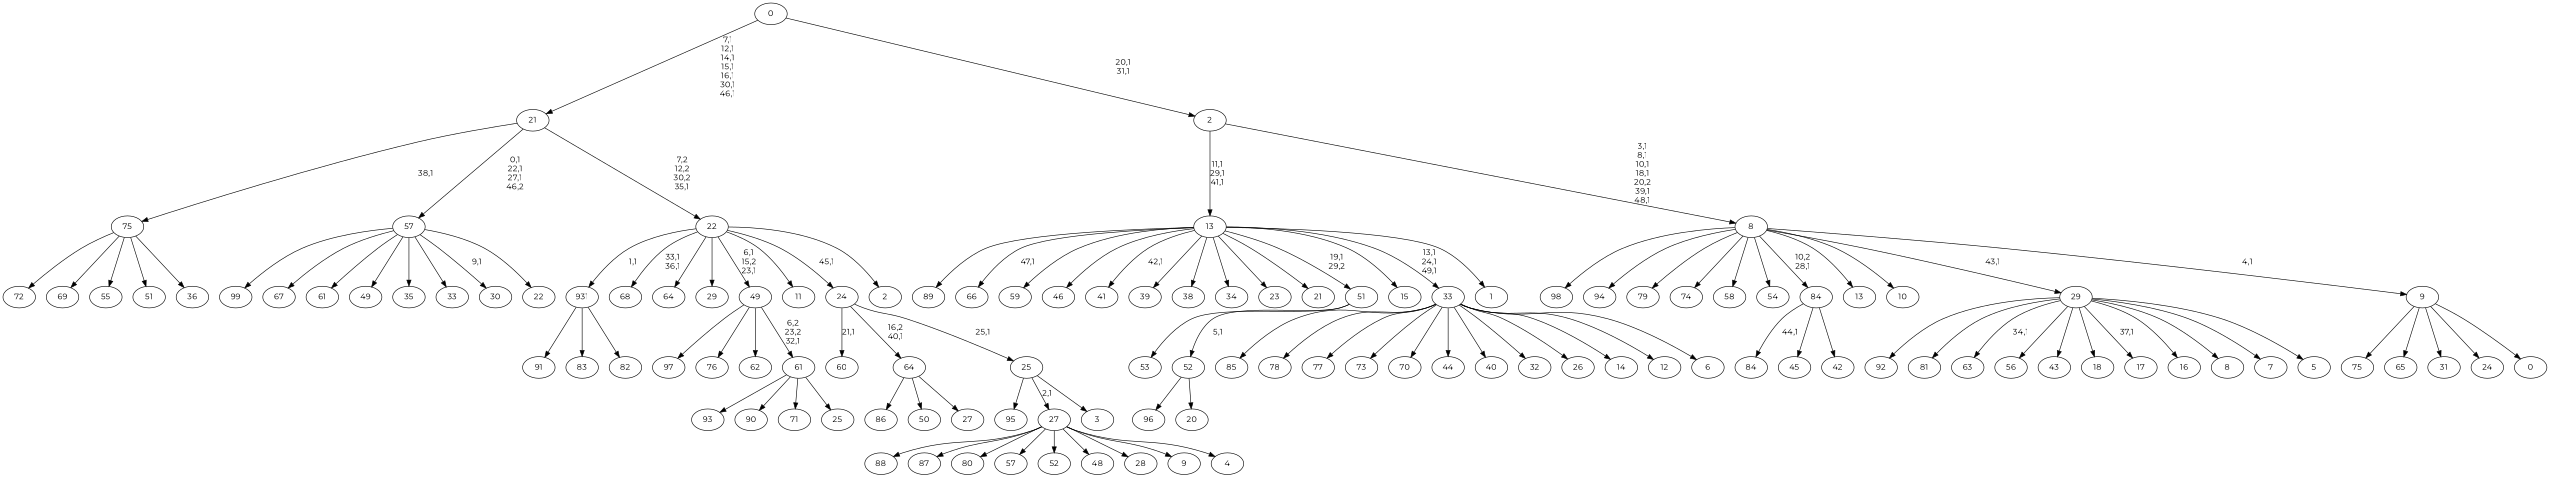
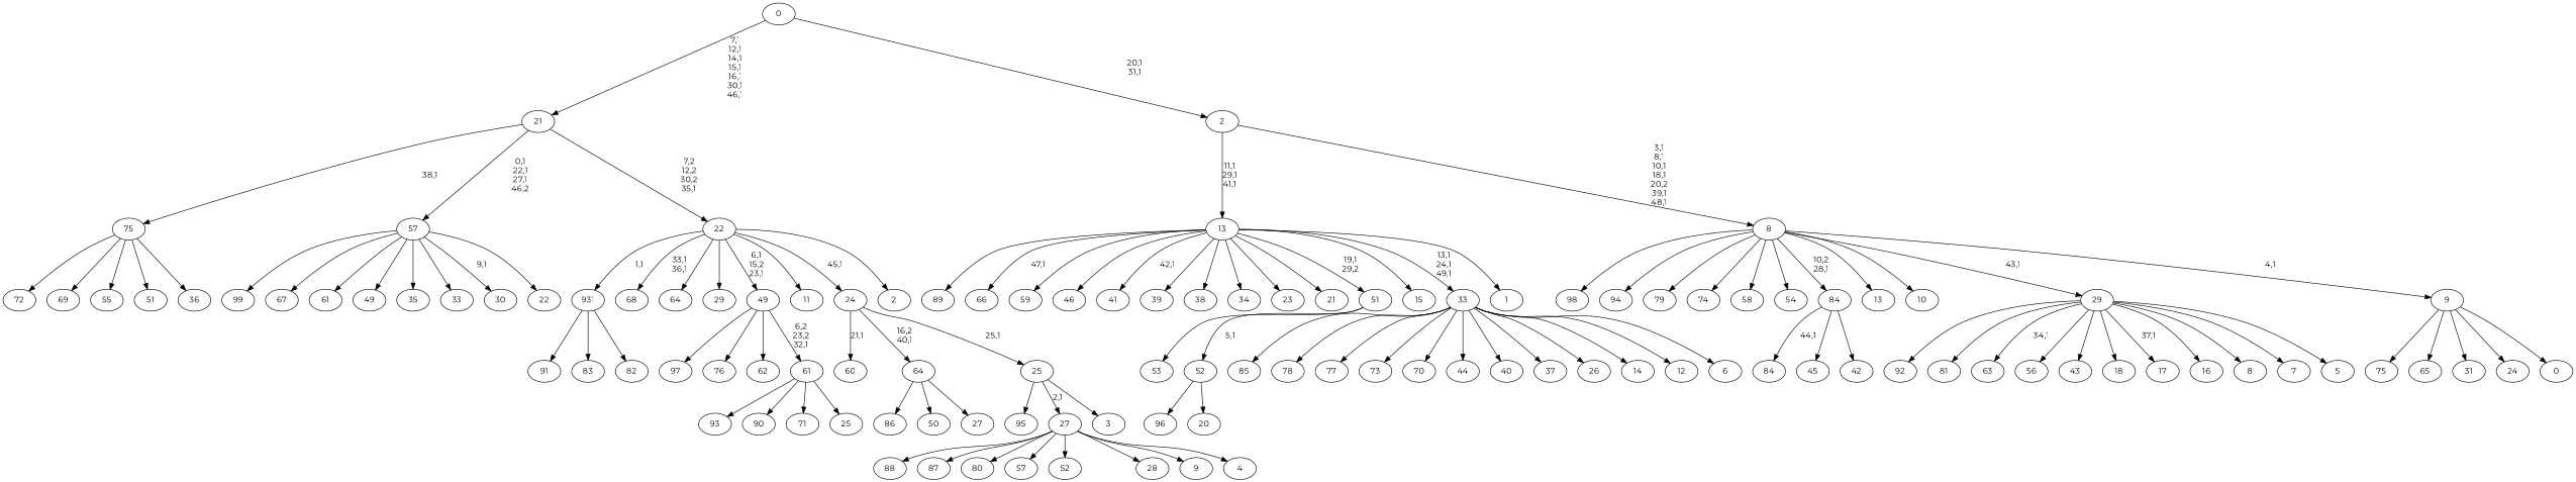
  digraph {
    fontname=Montserrat
    node [fontname=Montserrat]
    edge [fontname=Montserrat]
    n1 [label=99]
    n2 [label=98]
    n3 [label=97]
    n4 [label=96]
    n5 [label=95]
    n6 [label=94]
    n7 [label=93]
    n8 [label=92]
    n9 [label=91]
    n10 [label=90]
    n11 [label=89]
    n12 [label=88]
    n13 [label=87]
    n14 [label=86]
    n15 [label=85]
    n16 [label=84]
    n17 [label=83]
    n18 [label=82]
    n19 [label=931]
    n20 [label=81]
    n21 [label=80]
    n22 [label=79]
    n23 [label=78]
    n24 [label=77]
    n25 [label=76]
    n26 [label=75]
    n27 [label=74]
    n28 [label=73]
    n29 [label=72]
    n30 [label=71]
    n31 [label=70]
    n32 [label=69]
    n33 [label=68]
    n34 [label=67]
    n35 [label=66]
    n36 [label=65]
    n37 [label=64]
    n38 [label=63]
    n39 [label=62]
    n40 [label=61]
    n41 [label=60]
    n42 [label=59]
    n43 [label=58]
    n44 [label=57]
    n45 [label=56]
    n46 [label=55]
    n47 [label=54]
    n48 [label=53]
    n49 [label=52]
    n50 [label=51]
    n51 [label=50]
    n52 [label=49]
-   n53 [label=48]
    n54 [label=46]
    n55 [label=45]
    n56 [label=44]
    n57 [label=43]
    n58 [label=42]
    84
    n60 [label=41]
    n61 [label=40]
    n62 [label=39]
    n63 [label=38]
    n64 [label=36]
    75
    n66 [label=35]
    n67 [label=34]
    n68 [label=33]
-   n69 [label=32]
+   n69 [label=37]
    n70 [label=31]
    n71 [label=30]
    n72 [label=29]
    n73 [label=28]
    n74 [label=27]
    64
    n76 [label=26]
    n77 [label=25]
    61
    n79 [label=24]
    n80 [label=23]
    n81 [label=22]
    57
    n83 [label=21]
    n84 [label=20]
    52
    51
    49
    n88 [label=18]
    n89 [label=17]
    n90 [label=16]
    n91 [label=15]
    n92 [label=14]
    n93 [label=13]
    n94 [label=12]
    n95 [label=11]
    n96 [label=10]
    n97 [label=9]
    n98 [label=8]
    n99 [label=7]
    n100 [label=6]
    33
    n102 [label=5]
    29
    n104 [label=4]
    27
    n106 [label=3]
    25
    24
    n109 [label=2]
    22
    21
    n112 [label=1]
    13
    n114 [label=0]
    9
    8
    2
    0
    n19 -> n9
    n19 -> n17
    n19 -> n18
    84 -> n16 [label="44,1"]
    84 -> n55
    84 -> n58
    75 -> n29
    75 -> n32
    75 -> n46
    75 -> n50
    75 -> n64
    64 -> n14
    64 -> n51
    64 -> n74
    61 -> n7
    61 -> n10
    61 -> n30
    61 -> n77
    57 -> n1
    57 -> n34
    57 -> n40
    57 -> n52
    57 -> n66
    57 -> n68
    57 -> n71 [label="9,1"]
    57 -> n81
    52 -> n4
    52 -> n84
    51 -> n48
    51 -> 52 [label="5,1"]
    49 -> n3
    49 -> n25
    49 -> n39
    49 -> 61 [label="6,2\n23,2\n32,1"]
    33 -> n15
    33 -> n23
    33 -> n24
    33 -> n28
    33 -> n31
    33 -> n56
    33 -> n61
    33 -> n69
    33 -> n76
    33 -> n92
    33 -> n94
    33 -> n100
    29 -> n8
    29 -> n20
    29 -> n38 [label="34,1"]
    29 -> n45
    29 -> n57
    29 -> n88
    29 -> n89 [label="37,1"]
    29 -> n90
    29 -> n98
    29 -> n99
    29 -> n102
    27 -> n12
    27 -> n13
    27 -> n21
    27 -> n44
    27 -> n49
-   27 -> n53
    27 -> n73
    27 -> n97
    27 -> n104
    25 -> n5
    25 -> 27 [label="2,1"]
    25 -> n106
    24 -> n41 [label="21,1"]
    24 -> 64 [label="16,2\n40,1"]
    24 -> 25 [label="25,1"]
    22 -> n19 [label="1,1"]
    22 -> n33 [label="33,1\n36,1"]
    22 -> n37
    22 -> n72
    22 -> 49 [label="6,1\n15,2\n23,1"]
    22 -> n95
    22 -> 24 [label="45,1"]
    22 -> n109
    21 -> 75 [label="38,1"]
    21 -> 57 [label="0,1\n22,1\n27,1\n46,2"]
    21 -> 22 [label="7,2\n12,2\n30,2\n35,1"]
    13 -> n11
    13 -> n35 [label="47,1"]
    13 -> n42
    13 -> n54
    13 -> n60 [label="42,1"]
    13 -> n62
    13 -> n63
    13 -> n67
    13 -> n80
    13 -> n83
    13 -> 51 [label="19,1\n29,2"]
    13 -> n91
    13 -> 33 [label="13,1\n24,1\n49,1"]
    13 -> n112
    9 -> n26
    9 -> n36
    9 -> n70
    9 -> n79
    9 -> n114
    8 -> n2
    8 -> n6
    8 -> n22
    8 -> n27
    8 -> n43
    8 -> n47
    8 -> 84 [label="10,2\n28,1"]
    8 -> n93
    8 -> n96
    8 -> 29 [label="43,1"]
    8 -> 9 [label="4,1"]
    2 -> 13 [label="11,1\n29,1\n41,1"]
    2 -> 8 [label="3,1\n8,1\n10,1\n18,1\n20,2\n39,1\n48,1"]
    0 -> 21 [label="7,1\n12,1\n14,1\n15,1\n16,1\n30,1\n46,1"]
    0 -> 2 [label="20,1\n31,1"]
  }
